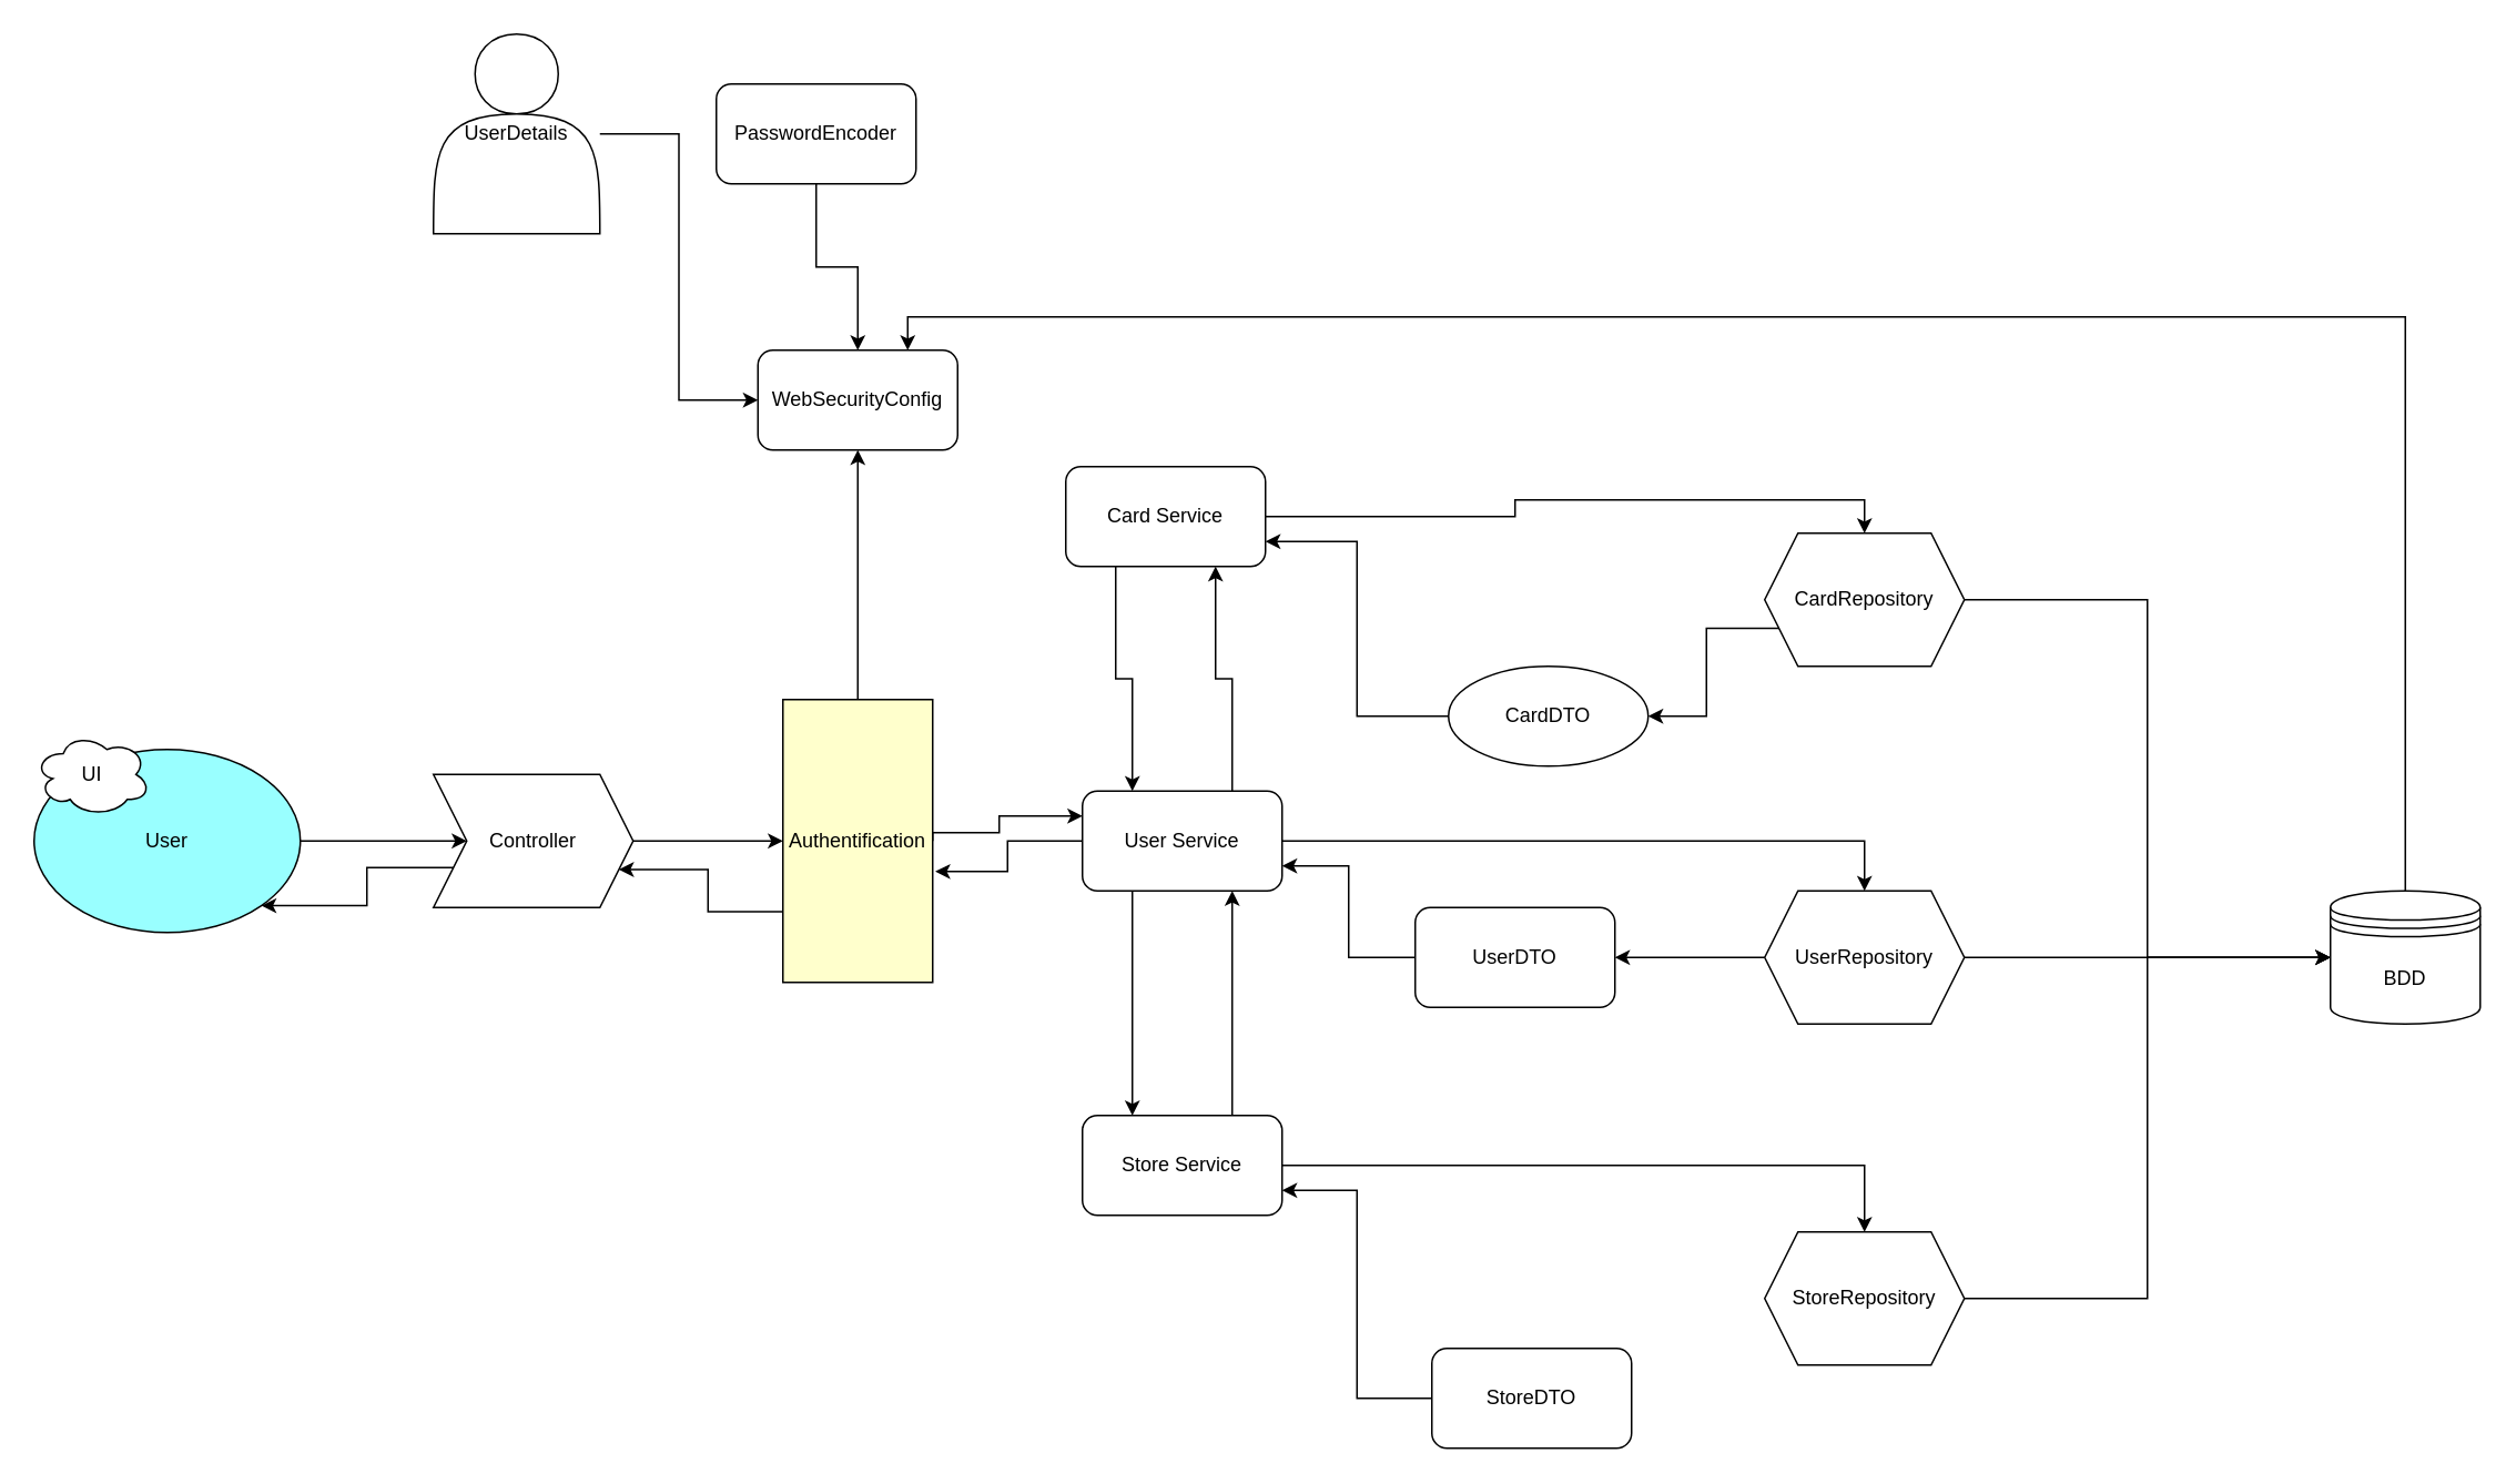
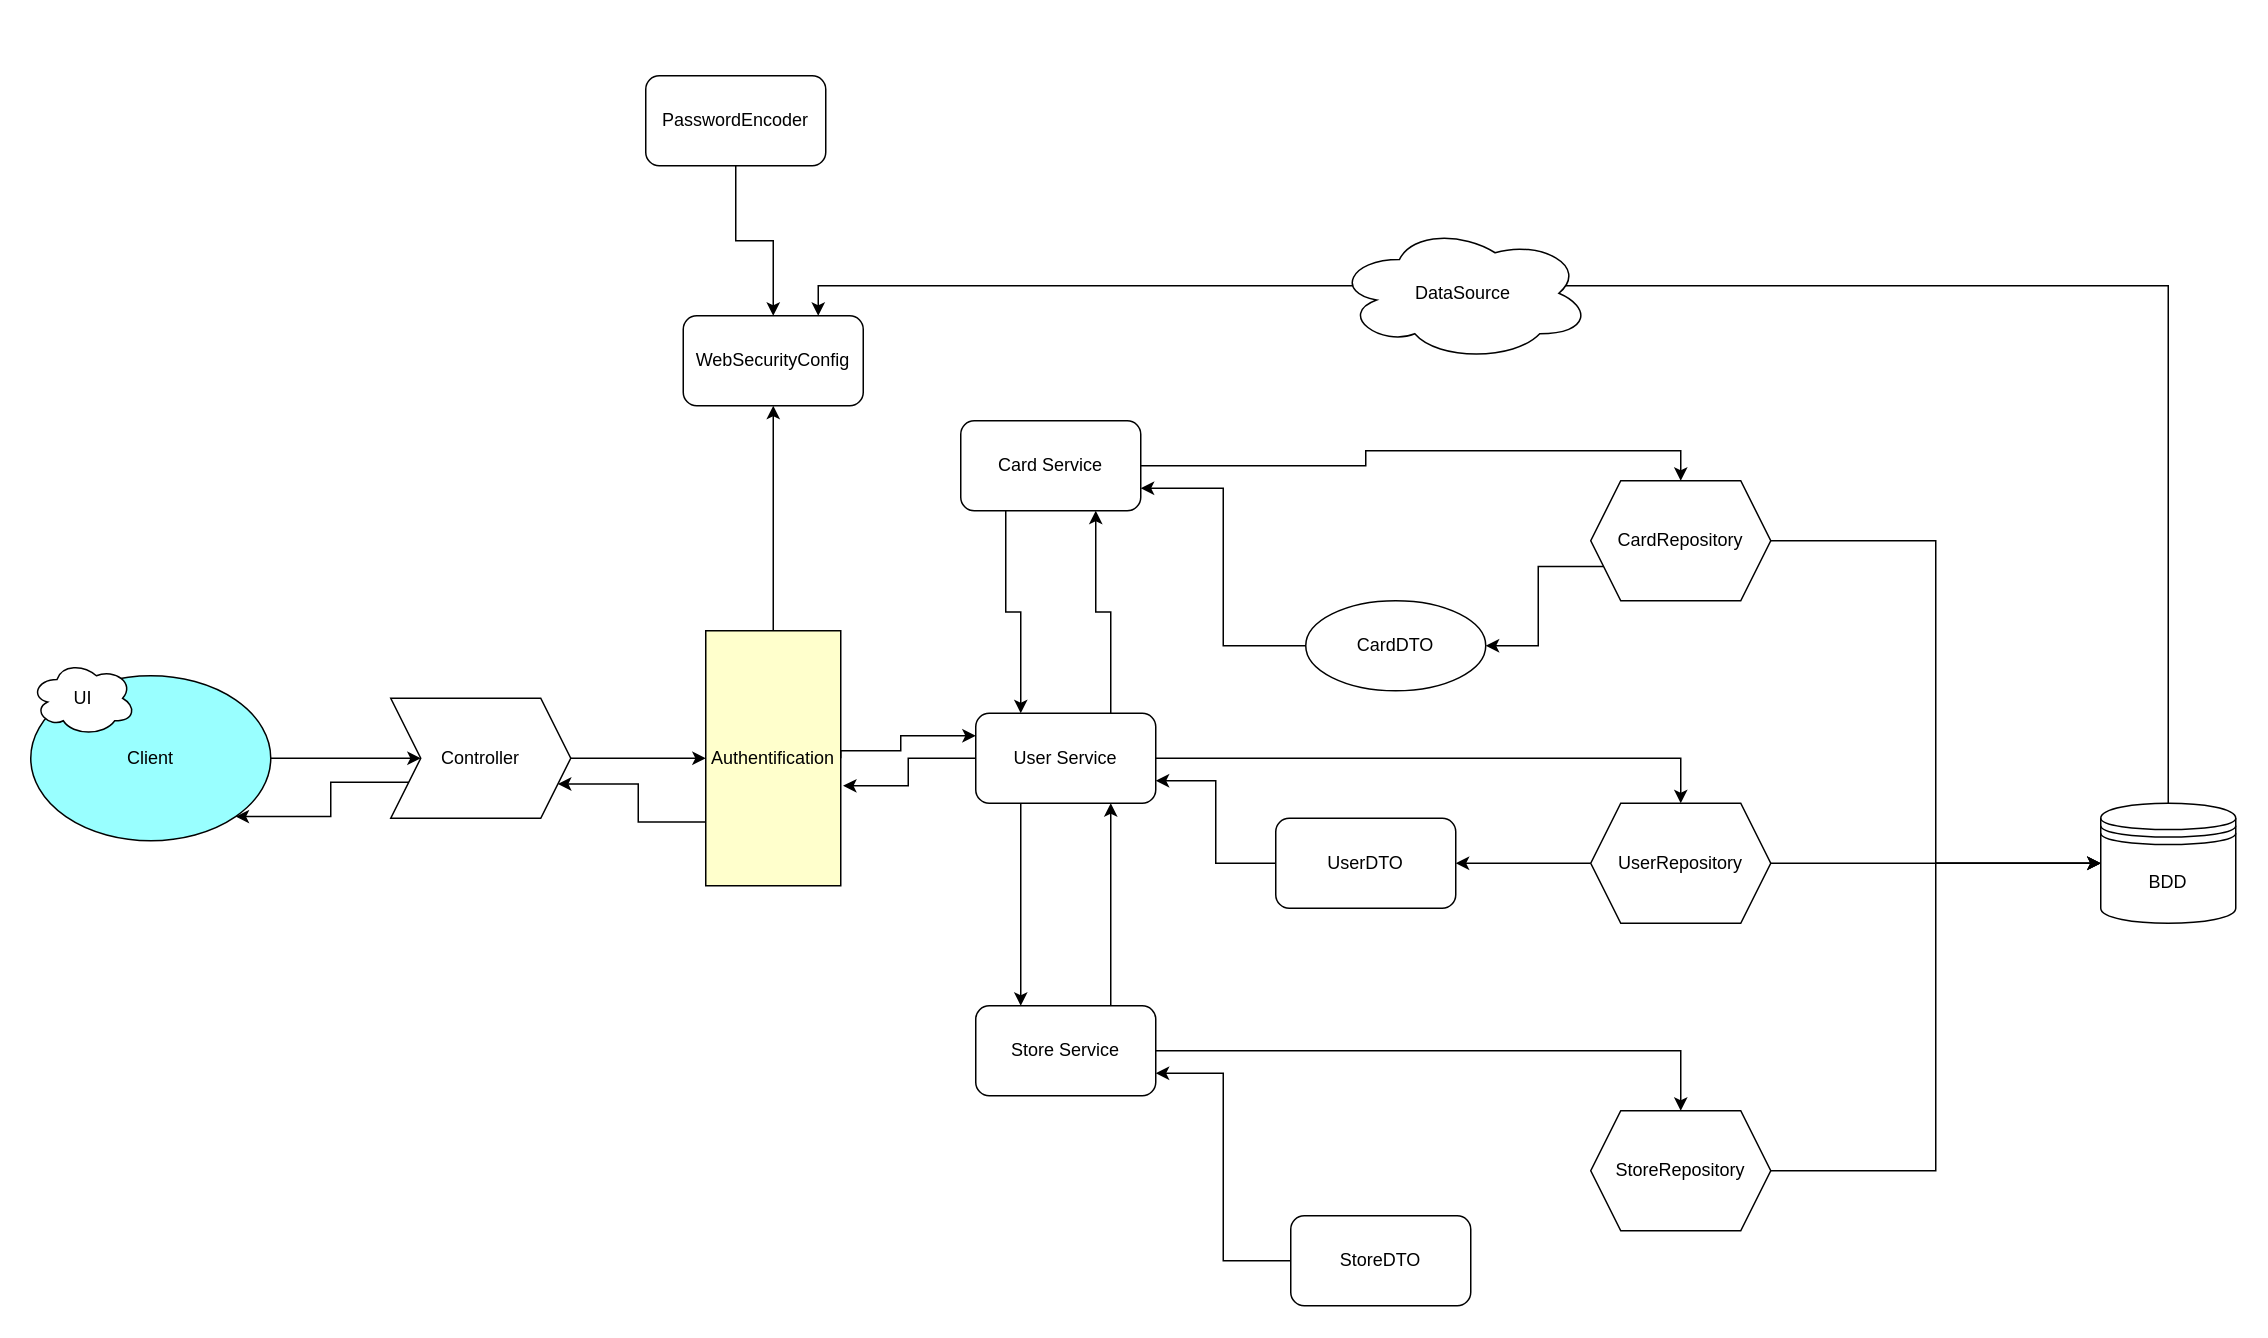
  <mxCell id="0" />
  <mxCell id="1" parent="0" />
  <mxCell id="2" style="edgeStyle=orthogonalEdgeStyle;rounded=0;orthogonalLoop=1;jettySize=auto;html=1;entryX=0;entryY=0.5;entryDx=0;entryDy=0;" edge="1" parent="1" source="3" target="31"><mxGeometry relative="1" as="geometry" /></mxCell>
- <mxCell id="3" value="User" style="ellipse;whiteSpace=wrap;html=1;fillColor=#99FFFF;" vertex="1" parent="1"><mxGeometry x="20" y="450" width="160" height="110" as="geometry" /></mxCell>
+ <mxCell id="3" value="Client" style="ellipse;whiteSpace=wrap;html=1;fillColor=#99FFFF;" vertex="1" parent="1"><mxGeometry x="20" y="450" width="160" height="110" as="geometry" /></mxCell>
  <mxCell id="4" value="UI" style="ellipse;shape=cloud;whiteSpace=wrap;html=1;" vertex="1" parent="1"><mxGeometry x="20" y="440" width="70" height="50" as="geometry" /></mxCell>
  <mxCell id="5" style="edgeStyle=orthogonalEdgeStyle;rounded=0;orthogonalLoop=1;jettySize=auto;html=1;exitX=1;exitY=0.5;exitDx=0;exitDy=0;entryX=0;entryY=0.25;entryDx=0;entryDy=0;" edge="1" parent="1" source="8" target="25"><mxGeometry relative="1" as="geometry"><Array as="points"><mxPoint x="560" y="500" /><mxPoint x="600" y="500" /><mxPoint x="600" y="490" /></Array></mxGeometry></mxCell>
  <mxCell id="6" style="edgeStyle=orthogonalEdgeStyle;rounded=0;orthogonalLoop=1;jettySize=auto;html=1;exitX=0;exitY=0.75;exitDx=0;exitDy=0;entryX=1;entryY=0.75;entryDx=0;entryDy=0;" edge="1" parent="1" source="8" target="31"><mxGeometry relative="1" as="geometry" /></mxCell>
  <mxCell id="7" style="edgeStyle=orthogonalEdgeStyle;rounded=0;orthogonalLoop=1;jettySize=auto;html=1;entryX=0.5;entryY=1;entryDx=0;entryDy=0;" edge="1" parent="1" source="8" target="41"><mxGeometry relative="1" as="geometry" /></mxCell>
  <mxCell id="8" value="Authentification" style="whiteSpace=wrap;html=1;fillColor=#FFFFCC;" vertex="1" parent="1"><mxGeometry x="470" y="420" width="90" height="170" as="geometry" /></mxCell>
  <mxCell id="9" style="edgeStyle=orthogonalEdgeStyle;rounded=0;orthogonalLoop=1;jettySize=auto;html=1;entryX=0.75;entryY=0;entryDx=0;entryDy=0;" edge="1" parent="1" source="10" target="41"><mxGeometry relative="1" as="geometry"><Array as="points"><mxPoint x="1445" y="190" /><mxPoint x="545" y="190" /></Array></mxGeometry></mxCell>
  <mxCell id="10" value="BDD" style="shape=datastore;whiteSpace=wrap;html=1;" vertex="1" parent="1"><mxGeometry x="1400" y="535" width="90" height="80" as="geometry" /></mxCell>
  <mxCell id="11" style="edgeStyle=orthogonalEdgeStyle;rounded=0;orthogonalLoop=1;jettySize=auto;html=1;entryX=0;entryY=0.5;entryDx=0;entryDy=0;" edge="1" parent="1" source="12" target="10"><mxGeometry relative="1" as="geometry" /></mxCell>
  <mxCell id="12" value="StoreRepository" style="shape=hexagon;perimeter=hexagonPerimeter2;whiteSpace=wrap;html=1;fixedSize=1;" vertex="1" parent="1"><mxGeometry x="1060" y="740" width="120" height="80" as="geometry" /></mxCell>
  <mxCell id="13" style="edgeStyle=orthogonalEdgeStyle;rounded=0;orthogonalLoop=1;jettySize=auto;html=1;entryX=0;entryY=0.5;entryDx=0;entryDy=0;" edge="1" parent="1" source="15" target="10"><mxGeometry relative="1" as="geometry" /></mxCell>
  <mxCell id="14" style="edgeStyle=orthogonalEdgeStyle;rounded=0;orthogonalLoop=1;jettySize=auto;html=1;exitX=0;exitY=0.75;exitDx=0;exitDy=0;entryX=1;entryY=0.5;entryDx=0;entryDy=0;" edge="1" parent="1" source="15" target="34"><mxGeometry relative="1" as="geometry" /></mxCell>
  <mxCell id="15" value="CardRepository" style="shape=hexagon;perimeter=hexagonPerimeter2;whiteSpace=wrap;html=1;fixedSize=1;" vertex="1" parent="1"><mxGeometry x="1060" y="320" width="120" height="80" as="geometry" /></mxCell>
  <mxCell id="16" style="edgeStyle=orthogonalEdgeStyle;rounded=0;orthogonalLoop=1;jettySize=auto;html=1;entryX=0;entryY=0.5;entryDx=0;entryDy=0;" edge="1" parent="1" source="18" target="10"><mxGeometry relative="1" as="geometry" /></mxCell>
  <mxCell id="17" style="edgeStyle=orthogonalEdgeStyle;rounded=0;orthogonalLoop=1;jettySize=auto;html=1;exitX=0;exitY=0.5;exitDx=0;exitDy=0;entryX=1;entryY=0.5;entryDx=0;entryDy=0;" edge="1" parent="1" source="18" target="36"><mxGeometry relative="1" as="geometry" /></mxCell>
  <mxCell id="18" value="UserRepository" style="shape=hexagon;perimeter=hexagonPerimeter2;whiteSpace=wrap;html=1;fixedSize=1;" vertex="1" parent="1"><mxGeometry x="1060" y="535" width="120" height="80" as="geometry" /></mxCell>
  <mxCell id="19" style="edgeStyle=orthogonalEdgeStyle;rounded=0;orthogonalLoop=1;jettySize=auto;html=1;exitX=0.25;exitY=1;exitDx=0;exitDy=0;entryX=0.25;entryY=0;entryDx=0;entryDy=0;" edge="1" parent="1" source="21" target="25"><mxGeometry relative="1" as="geometry" /></mxCell>
  <mxCell id="20" style="edgeStyle=orthogonalEdgeStyle;rounded=0;orthogonalLoop=1;jettySize=auto;html=1;entryX=0.5;entryY=0;entryDx=0;entryDy=0;" edge="1" parent="1" source="21" target="15"><mxGeometry relative="1" as="geometry" /></mxCell>
  <mxCell id="21" value="Card Service" style="rounded=1;whiteSpace=wrap;html=1;" vertex="1" parent="1"><mxGeometry x="640" y="280" width="120" height="60" as="geometry" /></mxCell>
  <mxCell id="22" style="edgeStyle=orthogonalEdgeStyle;rounded=0;orthogonalLoop=1;jettySize=auto;html=1;exitX=0.25;exitY=1;exitDx=0;exitDy=0;entryX=0.25;entryY=0;entryDx=0;entryDy=0;" edge="1" parent="1" source="25" target="28"><mxGeometry relative="1" as="geometry" /></mxCell>
  <mxCell id="23" style="edgeStyle=orthogonalEdgeStyle;rounded=0;orthogonalLoop=1;jettySize=auto;html=1;exitX=0.75;exitY=0;exitDx=0;exitDy=0;entryX=0.75;entryY=1;entryDx=0;entryDy=0;" edge="1" parent="1" source="25" target="21"><mxGeometry relative="1" as="geometry" /></mxCell>
  <mxCell id="24" style="edgeStyle=orthogonalEdgeStyle;rounded=0;orthogonalLoop=1;jettySize=auto;html=1;entryX=0.5;entryY=0;entryDx=0;entryDy=0;" edge="1" parent="1" source="25" target="18"><mxGeometry relative="1" as="geometry" /></mxCell>
  <mxCell id="25" value="User Service" style="rounded=1;whiteSpace=wrap;html=1;" vertex="1" parent="1"><mxGeometry x="650" y="475" width="120" height="60" as="geometry" /></mxCell>
  <mxCell id="26" style="edgeStyle=orthogonalEdgeStyle;rounded=0;orthogonalLoop=1;jettySize=auto;html=1;exitX=0.75;exitY=0;exitDx=0;exitDy=0;entryX=0.75;entryY=1;entryDx=0;entryDy=0;" edge="1" parent="1" source="28" target="25"><mxGeometry relative="1" as="geometry" /></mxCell>
  <mxCell id="27" style="edgeStyle=orthogonalEdgeStyle;rounded=0;orthogonalLoop=1;jettySize=auto;html=1;entryX=0.5;entryY=0;entryDx=0;entryDy=0;" edge="1" parent="1" source="28" target="12"><mxGeometry relative="1" as="geometry" /></mxCell>
  <mxCell id="28" value="Store Service" style="rounded=1;whiteSpace=wrap;html=1;" vertex="1" parent="1"><mxGeometry x="650" y="670" width="120" height="60" as="geometry" /></mxCell>
  <mxCell id="29" style="edgeStyle=orthogonalEdgeStyle;rounded=0;orthogonalLoop=1;jettySize=auto;html=1;entryX=0;entryY=0.5;entryDx=0;entryDy=0;" edge="1" parent="1" source="31" target="8"><mxGeometry relative="1" as="geometry" /></mxCell>
  <mxCell id="30" style="edgeStyle=orthogonalEdgeStyle;rounded=0;orthogonalLoop=1;jettySize=auto;html=1;exitX=0;exitY=0.75;exitDx=0;exitDy=0;entryX=1;entryY=1;entryDx=0;entryDy=0;" edge="1" parent="1" source="31" target="3"><mxGeometry relative="1" as="geometry" /></mxCell>
  <mxCell id="31" value="Controller" style="shape=step;perimeter=stepPerimeter;whiteSpace=wrap;html=1;fixedSize=1;" vertex="1" parent="1"><mxGeometry x="260" y="465" width="120" height="80" as="geometry" /></mxCell>
  <mxCell id="32" style="edgeStyle=orthogonalEdgeStyle;rounded=0;orthogonalLoop=1;jettySize=auto;html=1;entryX=1.017;entryY=0.608;entryDx=0;entryDy=0;entryPerimeter=0;" edge="1" parent="1" source="25" target="8"><mxGeometry relative="1" as="geometry" /></mxCell>
  <mxCell id="33" style="edgeStyle=orthogonalEdgeStyle;rounded=0;orthogonalLoop=1;jettySize=auto;html=1;entryX=1;entryY=0.75;entryDx=0;entryDy=0;" edge="1" parent="1" source="34" target="21"><mxGeometry relative="1" as="geometry" /></mxCell>
  <mxCell id="34" value="CardDTO" style="ellipse;whiteSpace=wrap;html=1;" vertex="1" parent="1"><mxGeometry x="870" y="400" width="120" height="60" as="geometry" /></mxCell>
  <mxCell id="35" style="edgeStyle=orthogonalEdgeStyle;rounded=0;orthogonalLoop=1;jettySize=auto;html=1;entryX=1;entryY=0.75;entryDx=0;entryDy=0;" edge="1" parent="1" source="36" target="25"><mxGeometry relative="1" as="geometry" /></mxCell>
  <mxCell id="36" value="UserDTO&lt;span style=&quot;color: rgba(0, 0, 0, 0); font-family: monospace; font-size: 0px; text-align: start; text-wrap: nowrap;&quot;&gt;%3CmxGraphModel%3E%3Croot%3E%3CmxCell%20id%3D%220%22%2F%3E%3CmxCell%20id%3D%221%22%20parent%3D%220%22%2F%3E%3CmxCell%20id%3D%222%22%20value%3D%22CardDTO%22%20style%3D%22rounded%3D1%3BwhiteSpace%3Dwrap%3Bhtml%3D1%3B%22%20vertex%3D%221%22%20parent%3D%221%22%3E%3CmxGeometry%20x%3D%22930%22%20y%3D%22110%22%20width%3D%22120%22%20height%3D%2260%22%20as%3D%22geometry%22%2F%3E%3C%2FmxCell%3E%3C%2Froot%3E%3C%2FmxGraphModel%3E&lt;/span&gt;" style="rounded=1;whiteSpace=wrap;html=1;" vertex="1" parent="1"><mxGeometry x="850" y="545" width="120" height="60" as="geometry" /></mxCell>
  <mxCell id="37" style="edgeStyle=orthogonalEdgeStyle;rounded=0;orthogonalLoop=1;jettySize=auto;html=1;entryX=1;entryY=0.75;entryDx=0;entryDy=0;" edge="1" parent="1" source="38" target="28"><mxGeometry relative="1" as="geometry" /></mxCell>
  <mxCell id="38" value="StoreDTO" style="rounded=1;whiteSpace=wrap;html=1;" vertex="1" parent="1"><mxGeometry x="860" y="810" width="120" height="60" as="geometry" /></mxCell>
- <mxCell id="39" style="edgeStyle=orthogonalEdgeStyle;rounded=0;orthogonalLoop=1;jettySize=auto;html=1;entryX=0;entryY=0.5;entryDx=0;entryDy=0;" edge="1" parent="1" source="40" target="41"><mxGeometry relative="1" as="geometry" /></mxCell>
- <mxCell id="40" value="UserDetails" style="shape=actor;whiteSpace=wrap;html=1;" vertex="1" parent="1"><mxGeometry x="260" y="20" width="100" height="120" as="geometry" /></mxCell>
  <mxCell id="41" value="WebSecurityConfig" style="rounded=1;whiteSpace=wrap;html=1;" vertex="1" parent="1"><mxGeometry x="455" y="210" width="120" height="60" as="geometry" /></mxCell>
  <mxCell id="42" style="edgeStyle=orthogonalEdgeStyle;rounded=0;orthogonalLoop=1;jettySize=auto;html=1;entryX=0.5;entryY=0;entryDx=0;entryDy=0;" edge="1" parent="1" source="43" target="41"><mxGeometry relative="1" as="geometry" /></mxCell>
  <mxCell id="43" value="PasswordEncoder" style="whiteSpace=wrap;html=1;rounded=1;" vertex="1" parent="1"><mxGeometry x="430" y="50" width="120" height="60" as="geometry" /></mxCell>
+ <mxCell id="44" value="DataSource" style="ellipse;shape=cloud;whiteSpace=wrap;html=1;" vertex="1" parent="1"><mxGeometry x="890" y="150" width="170" height="90" as="geometry" /></mxCell>
